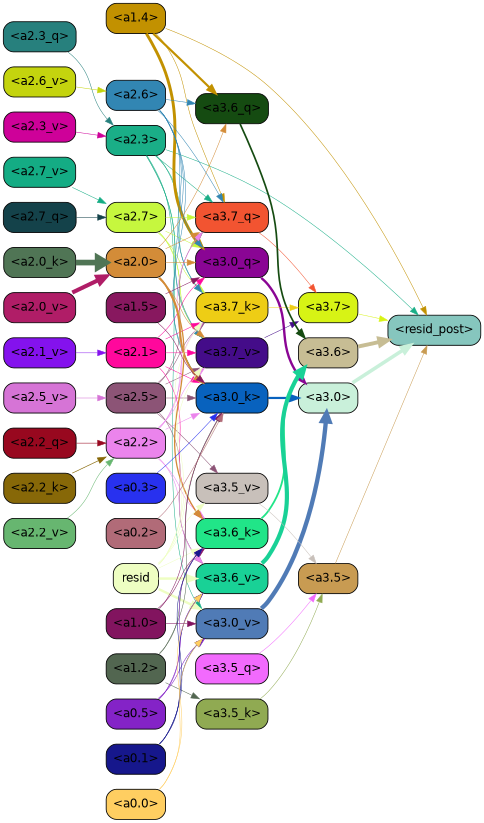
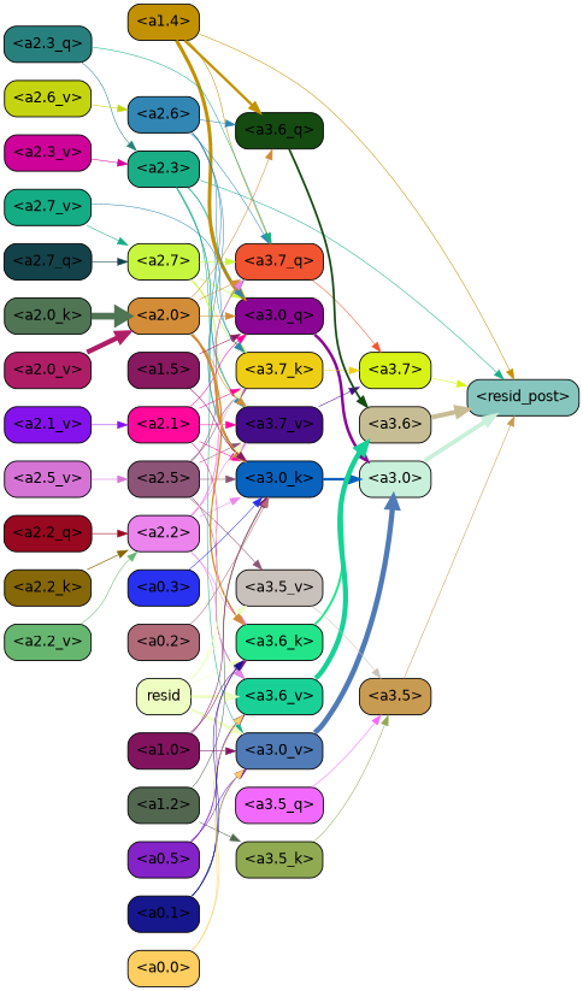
  strict digraph {
    rankdir=LR
    splines=true
    node [color=black fontname=Helvetica shape=box style="filled, rounded"]
    edge [color="#1aae87" penwidth=0.6]
    "<a3.7>" [fillcolor="#d7f315"]
    "<resid_post>" [fillcolor="#86c6be"]
    "<a3.6>" [fillcolor="#c7bd94"]
    "<a3.5>" [fillcolor="#c89b52"]
    "<a3.0>" [fillcolor="#c9f0da"]
    "<a2.3>" [fillcolor="#1aae87"]
    "<a3.7_q>" [fillcolor="#f25431"]
    "<a3.0_q>" [fillcolor="#8a0594"]
    "<a3.7_k>" [fillcolor="#eecd15"]
    "<a3.0_k>" [fillcolor="#0862be"]
    "<a3.7_v>" [fillcolor="#440c89"]
    "<a3.0_v>" [fillcolor="#507bb6"]
    "<a1.4>" [fillcolor="#c29100"]
    "<a3.6_q>" [fillcolor="#154b11"]
    "<a3.5_q>" [fillcolor="#f26afd"]
    "<a3.6_k>" [fillcolor="#21e588"]
    "<a3.5_k>" [fillcolor="#90aa52"]
    "<a3.6_v>" [fillcolor="#19d196"]
    "<a3.5_v>" [fillcolor="#c8c0ba"]
    "<a2.7>" [fillcolor="#c6f73e"]
    "<a2.6>" [fillcolor="#3286b3"]
    "<a2.5>" [fillcolor="#8c5476"]
    "<a2.2>" [fillcolor="#eb84ec"]
    "<a2.1>" [fillcolor="#ff089c"]
    "<a2.0>" [fillcolor="#d38c38"]
    "<a1.5>" [fillcolor="#88185f"]
    n27 [fillcolor="#eefec2" label=resid]
    "<a1.2>" [fillcolor="#526650"]
    "<a1.0>" [fillcolor="#82145f"]
    "<a0.5>" [fillcolor="#8423c7"]
    "<a0.1>" [fillcolor="#16178c"]
    "<a0.3>" [fillcolor="#2831ef"]
    "<a0.2>" [fillcolor="#b16b78"]
    "<a0.0>" [fillcolor="#ffce61"]
    "<a2.7_q>" [fillcolor="#14424a"]
    "<a2.3_q>" [fillcolor="#27807d"]
    "<a2.2_q>" [fillcolor="#98081f"]
    "<a2.2_k>" [fillcolor="#876808"]
    "<a2.0_k>" [fillcolor="#507555"]
    "<a2.7_v>" [fillcolor="#14ac84"]
    "<a2.6_v>" [fillcolor="#c4d40e"]
    "<a2.5_v>" [fillcolor="#d674d6"]
    "<a2.3_v>" [fillcolor="#ce0199"]
    "<a2.2_v>" [fillcolor="#67b670"]
    "<a2.1_v>" [fillcolor="#8412ed"]
    "<a2.0_v>" [fillcolor="#b01d67"]
    "<a3.7>" -> "<resid_post>" [color="#d7f315"]
    "<a3.6>" -> "<resid_post>" [color="#c7bd94" penwidth=4.6696330308914185]
    "<a3.5>" -> "<resid_post>" [color="#c89b52"]
    "<a3.0>" -> "<resid_post>" [color="#c9f0da" penwidth=4.282557368278503]
    "<a2.3>" -> "<resid_post>"
-   "<a2.3>" -> "<a3.7_q>"
+   "<a2.3_q>" -> "<a3.7_q>"
    "<a2.3>" -> "<a3.0_q>"
    "<a2.3>" -> "<a3.7_k>"
    "<a2.3>" -> "<a3.0_k>"
    "<a2.3>" -> "<a3.7_v>"
    "<a2.3>" -> "<a3.0_v>"
    "<a3.7_q>" -> "<a3.7>" [color="#f25431"]
    "<a3.0_q>" -> "<a3.0>" [color="#8a0594" penwidth=2.8638100624084473]
    "<a3.7_k>" -> "<a3.7>" [color="#eecd15"]
    "<a3.0_k>" -> "<a3.0>" [color="#0862be" penwidth=2.6274144649505615]
    "<a3.7_v>" -> "<a3.7>" [color="#440c89"]
    "<a3.0_v>" -> "<a3.0>" [color="#507bb6" penwidth=5.188832879066467]
    "<a1.4>" -> "<resid_post>" [color="#c29100"]
    "<a1.4>" -> "<a3.7_q>" [color="#c29100"]
    "<a1.4>" -> "<a3.0_q>" [color="#c29100" penwidth=3.4971605762839317]
    "<a1.4>" -> "<a3.6_q>" [color="#c29100" penwidth=2.6073555648326874]
    "<a3.6_q>" -> "<a3.6>" [color="#154b11" penwidth=2.03758105635643]
    "<a3.5_q>" -> "<a3.5>" [color="#f26afd"]
    "<a3.6_k>" -> "<a3.6>" [color="#21e588" penwidth=2.174198240041733]
    "<a3.5_k>" -> "<a3.5>" [color="#90aa52"]
    "<a3.6_v>" -> "<a3.6>" [color="#19d196" penwidth=5.002329230308533]
    "<a3.5_v>" -> "<a3.5>" [color="#c8c0ba"]
    "<a2.7>" -> "<a3.7_q>" [color="#c6f73e"]
    "<a2.7>" -> "<a3.0_q>" [color="#c6f73e"]
    "<a2.7>" -> "<a3.7_k>" [color="#c6f73e"]
    "<a2.7>" -> "<a3.0_k>" [color="#c6f73e"]
    "<a2.7>" -> "<a3.7_v>" [color="#c6f73e"]
    "<a2.6>" -> "<a3.7_q>" [color="#3286b3"]
    "<a2.6>" -> "<a3.0_q>" [color="#3286b3"]
-   "<a2.6>" -> "<a3.7_k>" [color="#3286b3"]
+   "<a2.7_v>" -> "<a3.7_k>" [color="#3286b3"]
    "<a2.6>" -> "<a3.0_k>" [color="#3286b3"]
    "<a2.6>" -> "<a3.7_v>" [color="#3286b3"]
    "<a2.6>" -> "<a3.6_q>" [color="#3286b3"]
    "<a2.5>" -> "<a3.7_q>" [color="#8c5476"]
    "<a2.5>" -> "<a3.7_k>" [color="#8c5476"]
    "<a2.5>" -> "<a3.0_k>" [color="#8c5476"]
    "<a2.5>" -> "<a3.7_v>" [color="#8c5476"]
    "<a2.5>" -> "<a3.6_v>" [color="#8c5476"]
    "<a2.5>" -> "<a3.5_v>" [color="#8c5476"]
    "<a2.2>" -> "<a3.7_q>" [color="#eb84ec"]
    "<a2.2>" -> "<a3.7_k>" [color="#eb84ec"]
    "<a2.2>" -> "<a3.0_k>" [color="#eb84ec"]
    "<a2.2>" -> "<a3.7_v>" [color="#eb84ec"]
    "<a2.2>" -> "<a3.6_k>" [color="#eb84ec"]
    "<a2.2>" -> "<a3.6_v>" [color="#eb84ec"]
    "<a2.1>" -> "<a3.0_q>" [color="#ff089c"]
    "<a2.1>" -> "<a3.7_k>" [color="#ff089c"]
    "<a2.1>" -> "<a3.0_k>" [color="#ff089c"]
    "<a2.1>" -> "<a3.7_v>" [color="#ff089c"]
    "<a2.1>" -> "<a3.6_k>" [color="#ff089c"]
    "<a2.0>" -> "<a3.7_q>" [color="#d38c38"]
    "<a2.0>" -> "<a3.0_q>" [color="#d38c38"]
    "<a2.0>" -> "<a3.0_k>" [color="#d38c38" penwidth=2.270527422428131]
    "<a2.0>" -> "<a3.7_v>" [color="#d38c38"]
    "<a2.0>" -> "<a3.6_q>" [color="#d38c38"]
    "<a2.0>" -> "<a3.6_k>" [color="#d38c38" penwidth=1.5568191409111023]
    "<a1.5>" -> "<a3.0_q>" [color="#88185f"]
    "<a1.5>" -> "<a3.0_k>" [color="#88185f"]
    n27 -> "<a3.7_k>" [color="#eefec2"]
    n27 -> "<a3.0_k>" [color="#eefec2"]
    n27 -> "<a3.7_v>" [color="#eefec2"]
    n27 -> "<a3.0_v>" [color="#eefec2" penwidth=2.8686431646347046]
    n27 -> "<a3.6_k>" [color="#eefec2"]
    n27 -> "<a3.6_v>" [color="#eefec2" penwidth=2.9588699340820312]
    n27 -> "<a3.5_v>" [color="#eefec2"]
    "<a1.2>" -> "<a3.0_k>" [color="#526650"]
-   "<a1.2>" -> "<a3.6_k>" [color="#526650"]
    "<a1.2>" -> "<a3.5_k>" [color="#526650"]
    "<a1.0>" -> "<a3.0_k>" [color="#82145f"]
    "<a1.0>" -> "<a3.0_v>" [color="#82145f"]
    "<a1.0>" -> "<a3.6_k>" [color="#82145f"]
    "<a0.5>" -> "<a3.0_v>" [color="#8423c7" penwidth=0.6421224474906921]
    "<a0.5>" -> "<a3.6_k>" [color="#8423c7"]
    "<a0.5>" -> "<a3.6_v>" [color="#8423c7"]
    "<a0.1>" -> "<a3.0_v>" [color="#16178c"]
    "<a0.1>" -> "<a3.6_k>" [color="#16178c"]
    "<a0.1>" -> "<a3.6_v>" [color="#16178c"]
    "<a0.3>" -> "<a3.0_k>" [color="#2831ef"]
    "<a0.2>" -> "<a3.0_k>" [color="#b16b78"]
    "<a0.0>" -> "<a3.0_v>" [color="#ffce61"]
    "<a0.0>" -> "<a3.6_v>" [color="#ffce61"]
    "<a2.7_q>" -> "<a2.7>" [color="#14424a"]
    "<a2.3_q>" -> "<a2.3>" [color="#27807d"]
    "<a2.2_q>" -> "<a2.2>" [color="#98081f" penwidth=0.6340763568878174]
    "<a2.2_k>" -> "<a2.2>" [color="#876808" penwidth=0.7764816284179688]
    "<a2.0_k>" -> "<a2.0>" [color="#507555" penwidth=6.773025274276733]
    "<a2.7_v>" -> "<a2.7>" [color="#14ac84"]
    "<a2.6_v>" -> "<a2.6>" [color="#c4d40e"]
    "<a2.5_v>" -> "<a2.5>" [color="#d674d6"]
    "<a2.3_v>" -> "<a2.3>" [color="#ce0199"]
    "<a2.2_v>" -> "<a2.2>" [color="#67b670"]
    "<a2.1_v>" -> "<a2.1>" [color="#8412ed"]
    "<a2.0_v>" -> "<a2.0>" [color="#b01d67" penwidth=4.906715989112854]
  }
